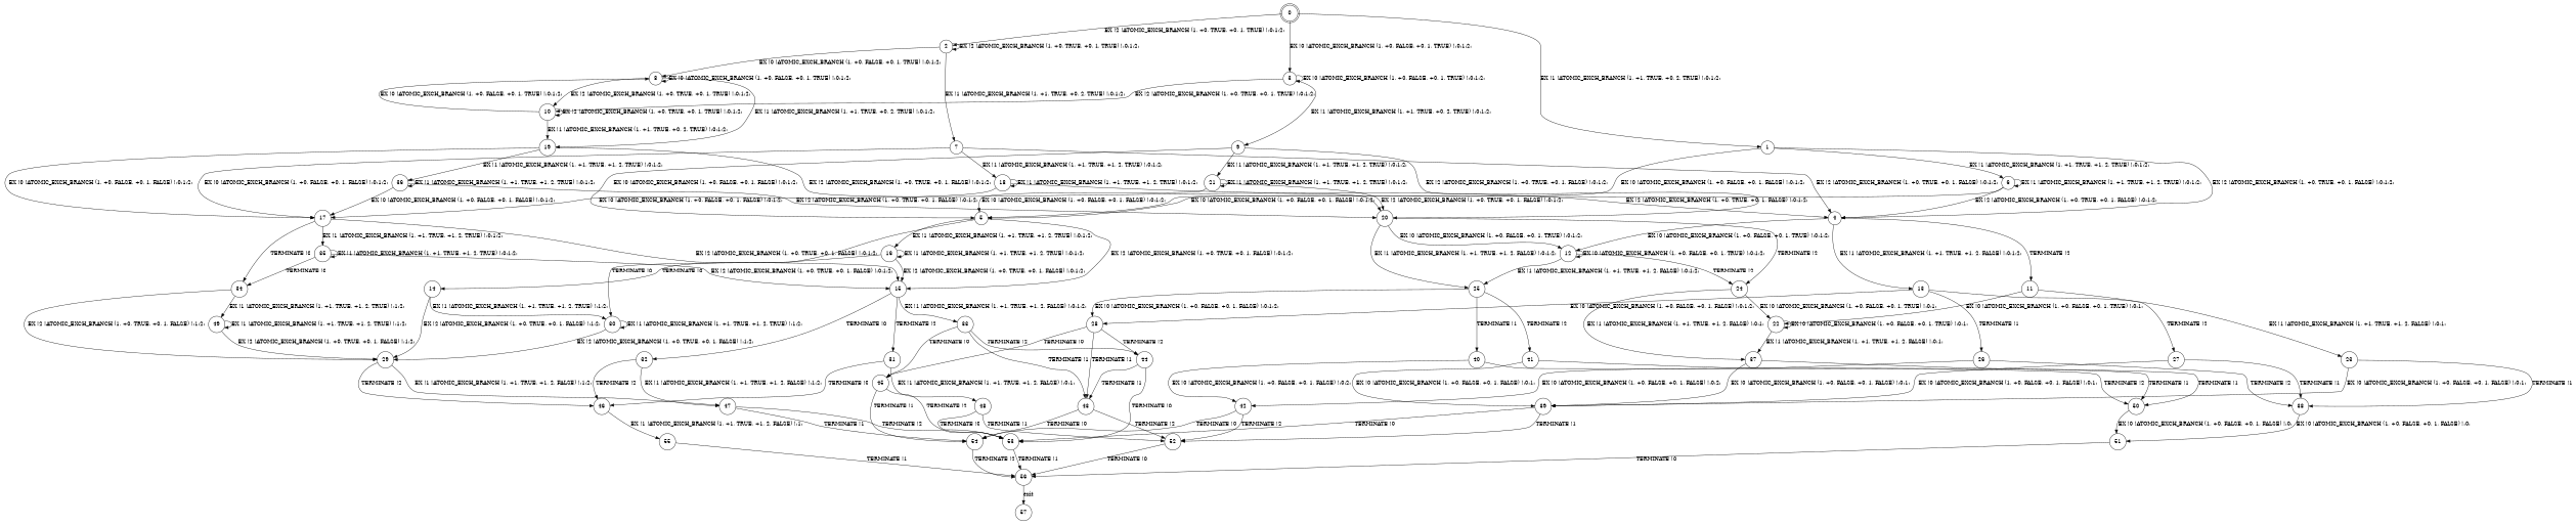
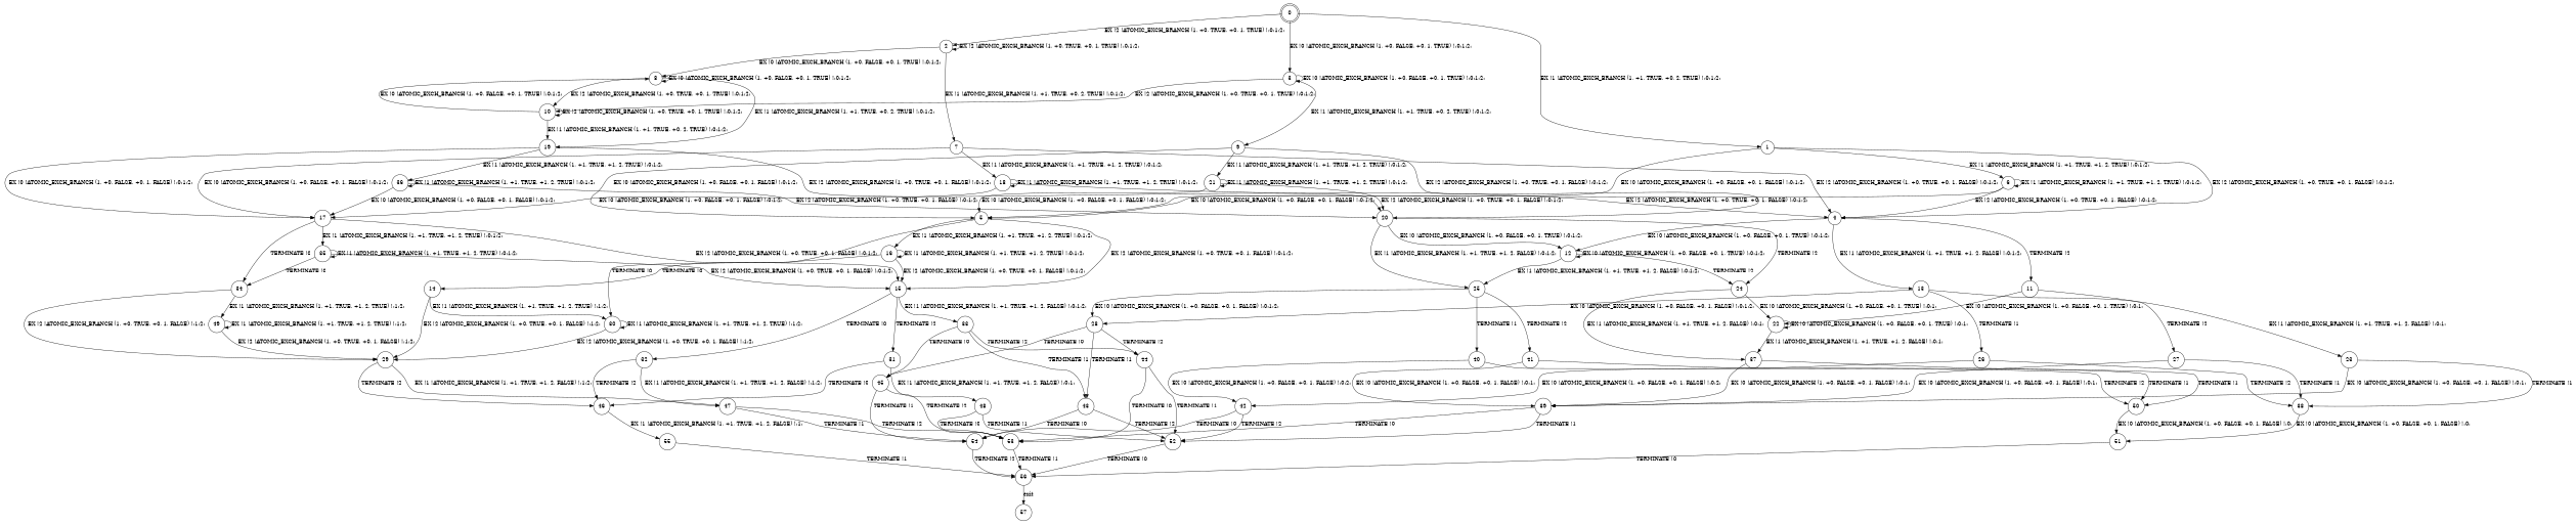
  digraph {
    node [shape=circle]
    0 [peripheries=2]
    1
    2
    3
    4
    5
    6
    7
    8
    9
    10
    11
    12
    13
    15
    16
    30
    17
    18
    19
    20
    21
    22
    23
    24
    25
    26
    27
    28
    14
    29
    31
    32
    33
    34
    35
    36
    37
    38
    39
    40
    41
    42
    43
    44
    45
    46
    47
    48
    49
    50
    51
    52
    53
    54
    55
    56
    57
    0 -> 1 [label="EX !1 !ATOMIC_EXCH_BRANCH (1, +1, TRUE, +0, 2, TRUE) !:0:1:2:"]
    0 -> 2 [label="EX !2 !ATOMIC_EXCH_BRANCH (1, +0, TRUE, +0, 1, TRUE) !:0:1:2:"]
    0 -> 3 [label="EX !0 !ATOMIC_EXCH_BRANCH (1, +0, FALSE, +0, 1, TRUE) !:0:1:2:"]
    1 -> 4 [label="EX !2 !ATOMIC_EXCH_BRANCH (1, +0, TRUE, +0, 1, FALSE) !:0:1:2:"]
    1 -> 5 [label="EX !0 !ATOMIC_EXCH_BRANCH (1, +0, FALSE, +0, 1, FALSE) !:0:1:2:"]
    1 -> 6 [label="EX !1 !ATOMIC_EXCH_BRANCH (1, +1, TRUE, +1, 2, TRUE) !:0:1:2:"]
    2 -> 2 [label="EX !2 !ATOMIC_EXCH_BRANCH (1, +0, TRUE, +0, 1, TRUE) !:0:1:2:"]
    2 -> 7 [label="EX !1 !ATOMIC_EXCH_BRANCH (1, +1, TRUE, +0, 2, TRUE) !:0:1:2:"]
    2 -> 8 [label="EX !0 !ATOMIC_EXCH_BRANCH (1, +0, FALSE, +0, 1, TRUE) !:0:1:2:"]
    3 -> 3 [label="EX !0 !ATOMIC_EXCH_BRANCH (1, +0, FALSE, +0, 1, TRUE) !:0:1:2:"]
    3 -> 9 [label="EX !1 !ATOMIC_EXCH_BRANCH (1, +1, TRUE, +0, 2, TRUE) !:0:1:2:"]
    3 -> 10 [label="EX !2 !ATOMIC_EXCH_BRANCH (1, +0, TRUE, +0, 1, TRUE) !:0:1:2:"]
    4 -> 11 [label="TERMINATE !2"]
    4 -> 12 [label="EX !0 !ATOMIC_EXCH_BRANCH (1, +0, FALSE, +0, 1, TRUE) !:0:1:2:"]
    4 -> 13 [label="EX !1 !ATOMIC_EXCH_BRANCH (1, +1, TRUE, +1, 2, FALSE) !:0:1:2:"]
    5 -> 15 [label="EX !2 !ATOMIC_EXCH_BRANCH (1, +0, TRUE, +0, 1, FALSE) !:0:1:2:"]
    5 -> 16 [label="EX !1 !ATOMIC_EXCH_BRANCH (1, +1, TRUE, +1, 2, TRUE) !:0:1:2:"]
    5 -> 30 [label="TERMINATE !0"]
    6 -> 4 [label="EX !2 !ATOMIC_EXCH_BRANCH (1, +0, TRUE, +0, 1, FALSE) !:0:1:2:"]
    6 -> 5 [label="EX !0 !ATOMIC_EXCH_BRANCH (1, +0, FALSE, +0, 1, FALSE) !:0:1:2:"]
    6 -> 6 [label="EX !1 !ATOMIC_EXCH_BRANCH (1, +1, TRUE, +1, 2, TRUE) !:0:1:2:"]
    7 -> 4 [label="EX !2 !ATOMIC_EXCH_BRANCH (1, +0, TRUE, +0, 1, FALSE) !:0:1:2:"]
    7 -> 17 [label="EX !0 !ATOMIC_EXCH_BRANCH (1, +0, FALSE, +0, 1, FALSE) !:0:1:2:"]
    7 -> 18 [label="EX !1 !ATOMIC_EXCH_BRANCH (1, +1, TRUE, +1, 2, TRUE) !:0:1:2:"]
    8 -> 8 [label="EX !0 !ATOMIC_EXCH_BRANCH (1, +0, FALSE, +0, 1, TRUE) !:0:1:2:"]
    8 -> 10 [label="EX !2 !ATOMIC_EXCH_BRANCH (1, +0, TRUE, +0, 1, TRUE) !:0:1:2:"]
    8 -> 19 [label="EX !1 !ATOMIC_EXCH_BRANCH (1, +1, TRUE, +0, 2, TRUE) !:0:1:2:"]
    9 -> 5 [label="EX !0 !ATOMIC_EXCH_BRANCH (1, +0, FALSE, +0, 1, FALSE) !:0:1:2:"]
    9 -> 20 [label="EX !2 !ATOMIC_EXCH_BRANCH (1, +0, TRUE, +0, 1, FALSE) !:0:1:2:"]
    9 -> 21 [label="EX !1 !ATOMIC_EXCH_BRANCH (1, +1, TRUE, +1, 2, TRUE) !:0:1:2:"]
    10 -> 8 [label="EX !0 !ATOMIC_EXCH_BRANCH (1, +0, FALSE, +0, 1, TRUE) !:0:1:2:"]
    10 -> 10 [label="EX !2 !ATOMIC_EXCH_BRANCH (1, +0, TRUE, +0, 1, TRUE) !:0:1:2:"]
    10 -> 19 [label="EX !1 !ATOMIC_EXCH_BRANCH (1, +1, TRUE, +0, 2, TRUE) !:0:1:2:"]
    11 -> 22 [label="EX !0 !ATOMIC_EXCH_BRANCH (1, +0, FALSE, +0, 1, TRUE) !:0:1:"]
    11 -> 23 [label="EX !1 !ATOMIC_EXCH_BRANCH (1, +1, TRUE, +1, 2, FALSE) !:0:1:"]
    12 -> 12 [label="EX !0 !ATOMIC_EXCH_BRANCH (1, +0, FALSE, +0, 1, TRUE) !:0:1:2:"]
    12 -> 24 [label="TERMINATE !2"]
    12 -> 25 [label="EX !1 !ATOMIC_EXCH_BRANCH (1, +1, TRUE, +1, 2, FALSE) !:0:1:2:"]
    13 -> 26 [label="TERMINATE !1"]
    13 -> 27 [label="TERMINATE !2"]
    13 -> 28 [label="EX !0 !ATOMIC_EXCH_BRANCH (1, +0, FALSE, +0, 1, FALSE) !:0:1:2:"]
    15 -> 31 [label="TERMINATE !2"]
    15 -> 32 [label="TERMINATE !0"]
    15 -> 33 [label="EX !1 !ATOMIC_EXCH_BRANCH (1, +1, TRUE, +1, 2, FALSE) !:0:1:2:"]
    16 -> 15 [label="EX !2 !ATOMIC_EXCH_BRANCH (1, +0, TRUE, +0, 1, FALSE) !:0:1:2:"]
    16 -> 16 [label="EX !1 !ATOMIC_EXCH_BRANCH (1, +1, TRUE, +1, 2, TRUE) !:0:1:2:"]
    16 -> 14 [label="TERMINATE !0"]
    30 -> 30 [label="EX !1 !ATOMIC_EXCH_BRANCH (1, +1, TRUE, +1, 2, TRUE) !:1:2:"]
    30 -> 29 [label="EX !2 !ATOMIC_EXCH_BRANCH (1, +0, TRUE, +0, 1, FALSE) !:1:2:"]
    17 -> 15 [label="EX !2 !ATOMIC_EXCH_BRANCH (1, +0, TRUE, +0, 1, FALSE) !:0:1:2:"]
    17 -> 34 [label="TERMINATE !0"]
    17 -> 35 [label="EX !1 !ATOMIC_EXCH_BRANCH (1, +1, TRUE, +1, 2, TRUE) !:0:1:2:"]
    18 -> 4 [label="EX !2 !ATOMIC_EXCH_BRANCH (1, +0, TRUE, +0, 1, FALSE) !:0:1:2:"]
    18 -> 17 [label="EX !0 !ATOMIC_EXCH_BRANCH (1, +0, FALSE, +0, 1, FALSE) !:0:1:2:"]
    18 -> 18 [label="EX !1 !ATOMIC_EXCH_BRANCH (1, +1, TRUE, +1, 2, TRUE) !:0:1:2:"]
    19 -> 17 [label="EX !0 !ATOMIC_EXCH_BRANCH (1, +0, FALSE, +0, 1, FALSE) !:0:1:2:"]
    19 -> 20 [label="EX !2 !ATOMIC_EXCH_BRANCH (1, +0, TRUE, +0, 1, FALSE) !:0:1:2:"]
    19 -> 36 [label="EX !1 !ATOMIC_EXCH_BRANCH (1, +1, TRUE, +1, 2, TRUE) !:0:1:2:"]
    20 -> 12 [label="EX !0 !ATOMIC_EXCH_BRANCH (1, +0, FALSE, +0, 1, TRUE) !:0:1:2:"]
    20 -> 24 [label="TERMINATE !2"]
    20 -> 25 [label="EX !1 !ATOMIC_EXCH_BRANCH (1, +1, TRUE, +1, 2, FALSE) !:0:1:2:"]
    21 -> 5 [label="EX !0 !ATOMIC_EXCH_BRANCH (1, +0, FALSE, +0, 1, FALSE) !:0:1:2:"]
    21 -> 20 [label="EX !2 !ATOMIC_EXCH_BRANCH (1, +0, TRUE, +0, 1, FALSE) !:0:1:2:"]
    21 -> 21 [label="EX !1 !ATOMIC_EXCH_BRANCH (1, +1, TRUE, +1, 2, TRUE) !:0:1:2:"]
    22 -> 22 [label="EX !0 !ATOMIC_EXCH_BRANCH (1, +0, FALSE, +0, 1, TRUE) !:0:1:"]
    22 -> 37 [label="EX !1 !ATOMIC_EXCH_BRANCH (1, +1, TRUE, +1, 2, FALSE) !:0:1:"]
    23 -> 38 [label="TERMINATE !1"]
    23 -> 39 [label="EX !0 !ATOMIC_EXCH_BRANCH (1, +0, FALSE, +0, 1, FALSE) !:0:1:"]
    24 -> 22 [label="EX !0 !ATOMIC_EXCH_BRANCH (1, +0, FALSE, +0, 1, TRUE) !:0:1:"]
    24 -> 37 [label="EX !1 !ATOMIC_EXCH_BRANCH (1, +1, TRUE, +1, 2, FALSE) !:0:1:"]
    25 -> 28 [label="EX !0 !ATOMIC_EXCH_BRANCH (1, +0, FALSE, +0, 1, FALSE) !:0:1:2:"]
    25 -> 40 [label="TERMINATE !1"]
    25 -> 41 [label="TERMINATE !2"]
    26 -> 38 [label="TERMINATE !2"]
    26 -> 42 [label="EX !0 !ATOMIC_EXCH_BRANCH (1, +0, FALSE, +0, 1, FALSE) !:0:2:"]
    27 -> 38 [label="TERMINATE !1"]
    27 -> 39 [label="EX !0 !ATOMIC_EXCH_BRANCH (1, +0, FALSE, +0, 1, FALSE) !:0:1:"]
    28 -> 43 [label="TERMINATE !1"]
    28 -> 44 [label="TERMINATE !2"]
    28 -> 45 [label="TERMINATE !0"]
    14 -> 30 [label="EX !1 !ATOMIC_EXCH_BRANCH (1, +1, TRUE, +1, 2, TRUE) !:1:2:"]
    14 -> 29 [label="EX !2 !ATOMIC_EXCH_BRANCH (1, +0, TRUE, +0, 1, FALSE) !:1:2:"]
    29 -> 46 [label="TERMINATE !2"]
    29 -> 47 [label="EX !1 !ATOMIC_EXCH_BRANCH (1, +1, TRUE, +1, 2, FALSE) !:1:2:"]
    31 -> 46 [label="TERMINATE !0"]
    31 -> 48 [label="EX !1 !ATOMIC_EXCH_BRANCH (1, +1, TRUE, +1, 2, FALSE) !:0:1:"]
    32 -> 46 [label="TERMINATE !2"]
    32 -> 47 [label="EX !1 !ATOMIC_EXCH_BRANCH (1, +1, TRUE, +1, 2, FALSE) !:1:2:"]
    33 -> 43 [label="TERMINATE !1"]
    33 -> 44 [label="TERMINATE !2"]
    33 -> 45 [label="TERMINATE !0"]
    34 -> 29 [label="EX !2 !ATOMIC_EXCH_BRANCH (1, +0, TRUE, +0, 1, FALSE) !:1:2:"]
    34 -> 49 [label="EX !1 !ATOMIC_EXCH_BRANCH (1, +1, TRUE, +1, 2, TRUE) !:1:2:"]
    35 -> 15 [label="EX !2 !ATOMIC_EXCH_BRANCH (1, +0, TRUE, +0, 1, FALSE) !:0:1:2:"]
    35 -> 34 [label="TERMINATE !0"]
    35 -> 35 [label="EX !1 !ATOMIC_EXCH_BRANCH (1, +1, TRUE, +1, 2, TRUE) !:0:1:2:"]
    36 -> 17 [label="EX !0 !ATOMIC_EXCH_BRANCH (1, +0, FALSE, +0, 1, FALSE) !:0:1:2:"]
    36 -> 20 [label="EX !2 !ATOMIC_EXCH_BRANCH (1, +0, TRUE, +0, 1, FALSE) !:0:1:2:"]
    36 -> 36 [label="EX !1 !ATOMIC_EXCH_BRANCH (1, +1, TRUE, +1, 2, TRUE) !:0:1:2:"]
    37 -> 39 [label="EX !0 !ATOMIC_EXCH_BRANCH (1, +0, FALSE, +0, 1, FALSE) !:0:1:"]
    37 -> 50 [label="TERMINATE !1"]
    38 -> 51 [label="EX !0 !ATOMIC_EXCH_BRANCH (1, +0, FALSE, +0, 1, FALSE) !:0:"]
    39 -> 52 [label="TERMINATE !1"]
    39 -> 53 [label="TERMINATE !0"]
    40 -> 42 [label="EX !0 !ATOMIC_EXCH_BRANCH (1, +0, FALSE, +0, 1, FALSE) !:0:2:"]
    40 -> 50 [label="TERMINATE !2"]
    41 -> 39 [label="EX !0 !ATOMIC_EXCH_BRANCH (1, +0, FALSE, +0, 1, FALSE) !:0:1:"]
    41 -> 50 [label="TERMINATE !1"]
    42 -> 52 [label="TERMINATE !2"]
    42 -> 54 [label="TERMINATE !0"]
    43 -> 52 [label="TERMINATE !2"]
    43 -> 54 [label="TERMINATE !0"]
-   44 -> 43 [label="TERMINATE !1"]
+   44 -> 52 [label="TERMINATE !1"]
    44 -> 53 [label="TERMINATE !0"]
    45 -> 53 [label="TERMINATE !2"]
    45 -> 54 [label="TERMINATE !1"]
    46 -> 55 [label="EX !1 !ATOMIC_EXCH_BRANCH (1, +1, TRUE, +1, 2, FALSE) !:1:"]
    47 -> 53 [label="TERMINATE !2"]
    47 -> 54 [label="TERMINATE !1"]
    48 -> 52 [label="TERMINATE !1"]
    48 -> 53 [label="TERMINATE !0"]
    49 -> 29 [label="EX !2 !ATOMIC_EXCH_BRANCH (1, +0, TRUE, +0, 1, FALSE) !:1:2:"]
    49 -> 49 [label="EX !1 !ATOMIC_EXCH_BRANCH (1, +1, TRUE, +1, 2, TRUE) !:1:2:"]
    50 -> 51 [label="EX !0 !ATOMIC_EXCH_BRANCH (1, +0, FALSE, +0, 1, FALSE) !:0:"]
    51 -> 56 [label="TERMINATE !0"]
    52 -> 56 [label="TERMINATE !0"]
    53 -> 56 [label="TERMINATE !1"]
    54 -> 56 [label="TERMINATE !2"]
    55 -> 56 [label="TERMINATE !1"]
    56 -> 57 [label=exit]
  }
